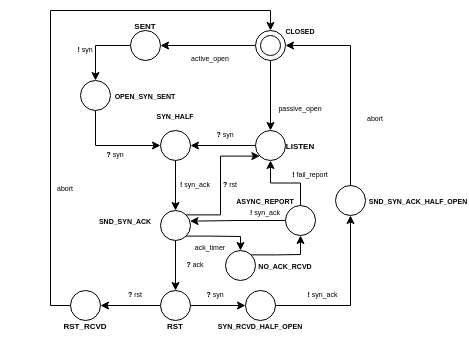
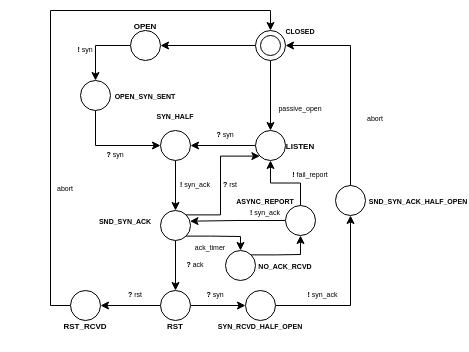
  <mxCell id="0" />
  <mxCell id="1" parent="0" />
  <mxCell id="2" style="edgeStyle=orthogonalEdgeStyle;rounded=0;orthogonalLoop=1;jettySize=auto;html=1;exitX=0.5;exitY=1;exitDx=0;exitDy=0;entryX=0.5;entryY=0;entryDx=0;entryDy=0;fontSize=7;" edge="1" parent="1" source="4" target="8"><mxGeometry relative="1" as="geometry" /></mxCell>
  <mxCell id="3" style="edgeStyle=orthogonalEdgeStyle;rounded=0;orthogonalLoop=1;jettySize=auto;html=1;entryX=1;entryY=0.5;entryDx=0;entryDy=0;fontSize=8;" edge="1" parent="1" source="4" target="27"><mxGeometry relative="1" as="geometry" /></mxCell>
  <mxCell id="4" value="" style="ellipse;whiteSpace=wrap;html=1;aspect=fixed;" vertex="1" parent="1"><mxGeometry x="255" y="30" width="30" height="30" as="geometry" /></mxCell>
  <mxCell id="5" value="" style="ellipse;whiteSpace=wrap;html=1;aspect=fixed;" vertex="1" parent="1"><mxGeometry x="260" y="35" width="20" height="20" as="geometry" /></mxCell>
  <mxCell id="6" value="&lt;b&gt;&lt;font style=&quot;font-size: 7px;&quot;&gt;CLOSED&lt;/font&gt;&lt;/b&gt;" style="text;html=1;strokeColor=none;fillColor=none;align=center;verticalAlign=middle;whiteSpace=wrap;rounded=0;" vertex="1" parent="1"><mxGeometry x="285" y="25" width="30" height="10" as="geometry" /></mxCell>
  <mxCell id="7" style="edgeStyle=orthogonalEdgeStyle;rounded=0;orthogonalLoop=1;jettySize=auto;html=1;exitX=0;exitY=0.5;exitDx=0;exitDy=0;entryX=1;entryY=0.5;entryDx=0;entryDy=0;fontSize=7;" edge="1" parent="1" source="8" target="12"><mxGeometry relative="1" as="geometry" /></mxCell>
  <mxCell id="8" value="" style="ellipse;whiteSpace=wrap;html=1;aspect=fixed;" vertex="1" parent="1"><mxGeometry x="255" y="130" width="30" height="30" as="geometry" /></mxCell>
  <mxCell id="9" value="&lt;br&gt;&lt;div&gt;&lt;span class=&quot;mwe-math-element&quot;&gt;&lt;span style=&quot;display: none;&quot; class=&quot;mwe-math-mathml-inline mwe-math-mathml-a11y&quot;&gt;&lt;math xmlns=&quot;http://www.w3.org/1998/Math/MathML&quot;&gt;&lt;/math&gt;&lt;br&gt;  &lt;br&gt;    &lt;br&gt;    &lt;br&gt;  &lt;br&gt;&lt;/span&gt;&lt;img alt=&quot;{\boldsymbol {\tau }}&quot; style=&quot;vertical-align: -0.338ex; width:1.418ex; height:1.676ex;&quot; aria-hidden=&quot;true&quot; class=&quot;mwe-math-fallback-image-inline&quot; src=&quot;https://wikimedia.org/api/rest_v1/media/math/render/svg/beb1359149db88a28c86f0a3030894b71610a224&quot;&gt;&lt;/span&gt; passive_open&lt;/div&gt;&lt;div&gt;&lt;br&gt;&lt;/div&gt;" style="text;html=1;strokeColor=none;fillColor=none;align=center;verticalAlign=middle;whiteSpace=wrap;rounded=0;fontSize=7;" vertex="1" parent="1"><mxGeometry x="255" y="90" width="90" height="20" as="geometry" /></mxCell>
  <mxCell id="10" value="&lt;b&gt;&lt;font style=&quot;font-size: 8px;&quot;&gt;LISTEN&lt;/font&gt;&lt;/b&gt;" style="text;html=1;strokeColor=none;fillColor=none;align=center;verticalAlign=middle;whiteSpace=wrap;rounded=0;" vertex="1" parent="1"><mxGeometry x="285" y="140" width="30" height="10" as="geometry" /></mxCell>
  <mxCell id="11" style="edgeStyle=orthogonalEdgeStyle;rounded=0;orthogonalLoop=1;jettySize=auto;html=1;exitX=0.5;exitY=1;exitDx=0;exitDy=0;entryX=0.5;entryY=0;entryDx=0;entryDy=0;fontSize=7;" edge="1" parent="1" source="12" target="18"><mxGeometry relative="1" as="geometry" /></mxCell>
  <mxCell id="12" value="" style="ellipse;whiteSpace=wrap;html=1;aspect=fixed;" vertex="1" parent="1"><mxGeometry x="160" y="130" width="30" height="30" as="geometry" /></mxCell>
  <mxCell id="13" value="&lt;font size=&quot;1&quot;&gt;&lt;b style=&quot;font-size: 7px;&quot;&gt;SYN_HALF&lt;/b&gt;&lt;/font&gt;" style="text;html=1;strokeColor=none;fillColor=none;align=center;verticalAlign=middle;whiteSpace=wrap;rounded=0;" vertex="1" parent="1"><mxGeometry x="160" y="110" width="30" height="10" as="geometry" /></mxCell>
  <mxCell id="14" value="&lt;div&gt;&lt;b&gt;? &lt;/b&gt;syn&lt;/div&gt;" style="text;html=1;strokeColor=none;fillColor=none;align=center;verticalAlign=middle;whiteSpace=wrap;rounded=0;fontSize=7;" vertex="1" parent="1"><mxGeometry x="210" y="130" width="30" height="10" as="geometry" /></mxCell>
  <mxCell id="15" style="edgeStyle=orthogonalEdgeStyle;rounded=0;orthogonalLoop=1;jettySize=auto;html=1;exitX=0.5;exitY=1;exitDx=0;exitDy=0;entryX=0.5;entryY=0;entryDx=0;entryDy=0;fontSize=8;" edge="1" parent="1" source="18" target="23"><mxGeometry relative="1" as="geometry" /></mxCell>
  <mxCell id="16" style="edgeStyle=orthogonalEdgeStyle;rounded=0;orthogonalLoop=1;jettySize=auto;html=1;exitX=1;exitY=1;exitDx=0;exitDy=0;fontSize=7;" edge="1" parent="1" source="18" target="50"><mxGeometry relative="1" as="geometry"><Array as="points"><mxPoint x="210" y="236" /><mxPoint x="240" y="236" /></Array></mxGeometry></mxCell>
  <mxCell id="17" style="edgeStyle=orthogonalEdgeStyle;rounded=0;orthogonalLoop=1;jettySize=auto;html=1;exitX=1;exitY=0;exitDx=0;exitDy=0;entryX=0;entryY=1;entryDx=0;entryDy=0;fontSize=7;" edge="1" parent="1" source="18" target="8"><mxGeometry relative="1" as="geometry"><Array as="points"><mxPoint x="220" y="214" /><mxPoint x="220" y="156" /></Array></mxGeometry></mxCell>
  <mxCell id="18" value="" style="ellipse;whiteSpace=wrap;html=1;aspect=fixed;" vertex="1" parent="1"><mxGeometry x="160" y="210" width="30" height="30" as="geometry" /></mxCell>
  <mxCell id="19" value="&lt;div&gt;&lt;font size=&quot;1&quot;&gt;&lt;b style=&quot;font-size: 7px;&quot;&gt;SND_SYN_ACK&lt;/b&gt;&lt;/font&gt;&lt;/div&gt;" style="text;html=1;strokeColor=none;fillColor=none;align=center;verticalAlign=middle;whiteSpace=wrap;rounded=0;" vertex="1" parent="1"><mxGeometry x="110" y="215" width="30" height="10" as="geometry" /></mxCell>
  <mxCell id="20" value="&lt;div&gt;&lt;b&gt;! &lt;/b&gt;syn_ack&lt;/div&gt;" style="text;html=1;strokeColor=none;fillColor=none;align=center;verticalAlign=middle;whiteSpace=wrap;rounded=0;fontSize=7;" vertex="1" parent="1"><mxGeometry x="175" y="180" width="40" height="10" as="geometry" /></mxCell>
  <mxCell id="21" style="edgeStyle=orthogonalEdgeStyle;rounded=0;orthogonalLoop=1;jettySize=auto;html=1;exitX=0;exitY=0.5;exitDx=0;exitDy=0;entryX=1;entryY=0.5;entryDx=0;entryDy=0;fontSize=7;" edge="1" parent="1" source="23" target="36"><mxGeometry relative="1" as="geometry" /></mxCell>
  <mxCell id="22" style="edgeStyle=orthogonalEdgeStyle;rounded=0;orthogonalLoop=1;jettySize=auto;html=1;exitX=1;exitY=0.5;exitDx=0;exitDy=0;fontSize=8;" edge="1" parent="1" source="23" target="41"><mxGeometry relative="1" as="geometry" /></mxCell>
  <mxCell id="23" value="" style="ellipse;whiteSpace=wrap;html=1;aspect=fixed;" vertex="1" parent="1"><mxGeometry x="160" y="290" width="30" height="30" as="geometry" /></mxCell>
  <mxCell id="24" value="&lt;font style=&quot;font-size: 8px;&quot;&gt;&lt;b&gt;RST&lt;/b&gt;&lt;/font&gt;" style="text;html=1;strokeColor=none;fillColor=none;align=center;verticalAlign=middle;whiteSpace=wrap;rounded=0;" vertex="1" parent="1"><mxGeometry x="160" y="320" width="30" height="10" as="geometry" /></mxCell>
  <mxCell id="25" value="&lt;div&gt;&lt;b&gt;?&lt;/b&gt; ack&lt;/div&gt;" style="text;html=1;strokeColor=none;fillColor=none;align=center;verticalAlign=middle;whiteSpace=wrap;rounded=0;fontSize=7;" vertex="1" parent="1"><mxGeometry x="180" y="260" width="30" height="10" as="geometry" /></mxCell>
  <mxCell id="26" style="edgeStyle=orthogonalEdgeStyle;rounded=0;orthogonalLoop=1;jettySize=auto;html=1;exitX=0;exitY=0.5;exitDx=0;exitDy=0;entryX=0.5;entryY=0;entryDx=0;entryDy=0;fontSize=8;" edge="1" parent="1" source="27" target="31"><mxGeometry relative="1" as="geometry" /></mxCell>
  <mxCell id="27" value="" style="ellipse;whiteSpace=wrap;html=1;aspect=fixed;" vertex="1" parent="1"><mxGeometry x="130" y="30" width="30" height="30" as="geometry" /></mxCell>
- <mxCell id="28" value="&lt;br&gt;&lt;div&gt;&lt;span class=&quot;mwe-math-element&quot;&gt;&lt;span style=&quot;display: none;&quot; class=&quot;mwe-math-mathml-inline mwe-math-mathml-a11y&quot;&gt;&lt;math xmlns=&quot;http://www.w3.org/1998/Math/MathML&quot;&gt;&lt;/math&gt;&lt;br&gt;  &lt;br&gt;    &lt;br&gt;    &lt;br&gt;  &lt;br&gt;&lt;/span&gt;&lt;img alt=&quot;{\boldsymbol {\tau }}&quot; style=&quot;vertical-align: -0.338ex; width:1.418ex; height:1.676ex;&quot; aria-hidden=&quot;true&quot; class=&quot;mwe-math-fallback-image-inline&quot; src=&quot;https://wikimedia.org/api/rest_v1/media/math/render/svg/beb1359149db88a28c86f0a3030894b71610a224&quot;&gt; &lt;/span&gt;active_open&lt;/div&gt;&lt;div&gt;&lt;br&gt;&lt;/div&gt;" style="text;html=1;strokeColor=none;fillColor=none;align=center;verticalAlign=middle;whiteSpace=wrap;rounded=0;fontSize=7;" vertex="1" parent="1"><mxGeometry x="165" y="40" width="90" height="20" as="geometry" /></mxCell>
- <mxCell id="29" value="&lt;font style=&quot;font-size: 8px;&quot;&gt;&lt;b&gt;SENT&lt;/b&gt;&lt;/font&gt;" style="text;html=1;strokeColor=none;fillColor=none;align=center;verticalAlign=middle;whiteSpace=wrap;rounded=0;" vertex="1" parent="1"><mxGeometry x="130" y="20" width="30" height="10" as="geometry" /></mxCell>
+ <mxCell id="29" value="&lt;font style=&quot;font-size: 8px;&quot;&gt;&lt;b&gt;OPEN&lt;/b&gt;&lt;/font&gt;" style="text;html=1;strokeColor=none;fillColor=none;align=center;verticalAlign=middle;whiteSpace=wrap;rounded=0;" vertex="1" parent="1"><mxGeometry x="130" y="20" width="30" height="10" as="geometry" /></mxCell>
  <mxCell id="30" style="edgeStyle=orthogonalEdgeStyle;rounded=0;orthogonalLoop=1;jettySize=auto;html=1;entryX=0;entryY=0.5;entryDx=0;entryDy=0;fontSize=7;" edge="1" parent="1" source="31" target="12"><mxGeometry relative="1" as="geometry"><Array as="points"><mxPoint x="95" y="145" /></Array></mxGeometry></mxCell>
  <mxCell id="31" value="" style="ellipse;whiteSpace=wrap;html=1;aspect=fixed;" vertex="1" parent="1"><mxGeometry x="80" y="80" width="30" height="30" as="geometry" /></mxCell>
  <mxCell id="32" value="&lt;div&gt;&lt;b&gt;!&lt;/b&gt; syn&lt;/div&gt;" style="text;html=1;strokeColor=none;fillColor=none;align=center;verticalAlign=middle;whiteSpace=wrap;rounded=0;fontSize=7;" vertex="1" parent="1"><mxGeometry x="70" y="45" width="30" height="10" as="geometry" /></mxCell>
  <mxCell id="33" value="&lt;font style=&quot;font-size: 7px;&quot;&gt;&lt;b&gt;&lt;font style=&quot;font-size: 7px;&quot;&gt;OPEN&lt;/font&gt;&lt;font style=&quot;font-size: 7px;&quot;&gt;_SYN_SENT&lt;/font&gt;&lt;/b&gt;&lt;/font&gt;" style="text;html=1;strokeColor=none;fillColor=none;align=center;verticalAlign=middle;whiteSpace=wrap;rounded=0;" vertex="1" parent="1"><mxGeometry x="130" y="90" width="30" height="10" as="geometry" /></mxCell>
  <mxCell id="34" value="&lt;b&gt;?&lt;/b&gt; syn" style="text;html=1;strokeColor=none;fillColor=none;align=center;verticalAlign=middle;whiteSpace=wrap;rounded=0;fontSize=7;" vertex="1" parent="1"><mxGeometry x="100" y="150" width="30" height="10" as="geometry" /></mxCell>
  <mxCell id="35" style="edgeStyle=orthogonalEdgeStyle;rounded=0;orthogonalLoop=1;jettySize=auto;html=1;exitX=0;exitY=0.5;exitDx=0;exitDy=0;entryX=0.5;entryY=0;entryDx=0;entryDy=0;fontSize=8;" edge="1" parent="1" source="36" target="4"><mxGeometry relative="1" as="geometry" /></mxCell>
  <mxCell id="36" value="" style="ellipse;whiteSpace=wrap;html=1;aspect=fixed;" vertex="1" parent="1"><mxGeometry x="70" y="290" width="30" height="30" as="geometry" /></mxCell>
  <mxCell id="37" value="&lt;b&gt;?&lt;/b&gt; rst" style="text;html=1;strokeColor=none;fillColor=none;align=center;verticalAlign=middle;whiteSpace=wrap;rounded=0;fontSize=7;" vertex="1" parent="1"><mxGeometry x="120" y="290" width="30" height="10" as="geometry" /></mxCell>
  <mxCell id="38" value="&lt;font style=&quot;font-size: 8px;&quot;&gt;&lt;b&gt;RST_RCVD&lt;/b&gt;&lt;/font&gt;" style="text;html=1;strokeColor=none;fillColor=none;align=center;verticalAlign=middle;whiteSpace=wrap;rounded=0;" vertex="1" parent="1"><mxGeometry x="70" y="320" width="30" height="10" as="geometry" /></mxCell>
  <mxCell id="39" value="&lt;br&gt;&lt;div&gt;&lt;span class=&quot;mwe-math-element&quot;&gt;&lt;span style=&quot;display: none;&quot; class=&quot;mwe-math-mathml-inline mwe-math-mathml-a11y&quot;&gt;&lt;math xmlns=&quot;http://www.w3.org/1998/Math/MathML&quot;&gt;&lt;/math&gt;&lt;br&gt;  &lt;br&gt;    &lt;br&gt;    &lt;br&gt;  &lt;br&gt;&lt;/span&gt;&lt;img alt=&quot;{\boldsymbol {\tau }}&quot; style=&quot;vertical-align: -0.338ex; width:1.418ex; height:1.676ex;&quot; aria-hidden=&quot;true&quot; class=&quot;mwe-math-fallback-image-inline&quot; src=&quot;https://wikimedia.org/api/rest_v1/media/math/render/svg/beb1359149db88a28c86f0a3030894b71610a224&quot;&gt;&lt;/span&gt; abort&lt;/div&gt;&lt;div&gt;&lt;br&gt;&lt;/div&gt;" style="text;html=1;strokeColor=none;fillColor=none;align=center;verticalAlign=middle;whiteSpace=wrap;rounded=0;fontSize=7;" vertex="1" parent="1"><mxGeometry y="170" width="90" height="20" as="geometry" x="20" /></mxCell>
  <mxCell id="40" style="edgeStyle=orthogonalEdgeStyle;rounded=0;orthogonalLoop=1;jettySize=auto;html=1;exitX=1;exitY=0.5;exitDx=0;exitDy=0;fontSize=7;" edge="1" parent="1" source="41" target="45"><mxGeometry relative="1" as="geometry" /></mxCell>
  <mxCell id="41" value="" style="ellipse;whiteSpace=wrap;html=1;aspect=fixed;fontSize=8;" vertex="1" parent="1"><mxGeometry x="245" y="290" width="30" height="30" as="geometry" /></mxCell>
  <mxCell id="42" value="&lt;div&gt;&lt;b&gt;? &lt;/b&gt;syn&lt;/div&gt;" style="text;html=1;strokeColor=none;fillColor=none;align=center;verticalAlign=middle;whiteSpace=wrap;rounded=0;fontSize=7;" vertex="1" parent="1"><mxGeometry x="200" y="290" width="30" height="10" as="geometry" /></mxCell>
  <mxCell id="43" value="&lt;b&gt;&lt;font style=&quot;font-size: 7px;&quot;&gt;&lt;span style=&quot;&quot;&gt;SYN_RCVD&lt;/span&gt;_HALF_OPEN&lt;/font&gt;&lt;/b&gt;" style="text;html=1;strokeColor=none;fillColor=none;align=center;verticalAlign=middle;whiteSpace=wrap;rounded=0;" vertex="1" parent="1"><mxGeometry x="245" y="320" width="30" height="10" as="geometry" /></mxCell>
  <mxCell id="44" style="edgeStyle=orthogonalEdgeStyle;rounded=0;orthogonalLoop=1;jettySize=auto;html=1;exitX=0.5;exitY=0;exitDx=0;exitDy=0;entryX=1;entryY=0.5;entryDx=0;entryDy=0;fontSize=7;" edge="1" parent="1" source="45" target="4"><mxGeometry relative="1" as="geometry" /></mxCell>
  <mxCell id="45" value="" style="ellipse;whiteSpace=wrap;html=1;aspect=fixed;fontSize=8;" vertex="1" parent="1"><mxGeometry x="335" y="185" width="30" height="30" as="geometry" /></mxCell>
  <mxCell id="46" value="&lt;div&gt;&lt;b&gt;! &lt;/b&gt;syn_ack&lt;/div&gt;" style="text;html=1;strokeColor=none;fillColor=none;align=center;verticalAlign=middle;whiteSpace=wrap;rounded=0;fontSize=7;" vertex="1" parent="1"><mxGeometry x="305" y="290" width="35" height="10" as="geometry" /></mxCell>
  <mxCell id="47" value="&lt;b&gt;&lt;font style=&quot;font-size: 7px;&quot;&gt;SND_SYN_ACK_HALF_OPEN&lt;/font&gt;&lt;/b&gt;" style="text;html=1;strokeColor=none;fillColor=none;align=center;verticalAlign=middle;whiteSpace=wrap;rounded=0;" vertex="1" parent="1"><mxGeometry x="403" y="195" width="30" height="10" as="geometry" /></mxCell>
  <mxCell id="48" value="&lt;br&gt;&lt;div&gt;&lt;span class=&quot;mwe-math-element&quot;&gt;&lt;span style=&quot;display: none;&quot; class=&quot;mwe-math-mathml-inline mwe-math-mathml-a11y&quot;&gt;&lt;math xmlns=&quot;http://www.w3.org/1998/Math/MathML&quot;&gt;&lt;/math&gt;&lt;br&gt;  &lt;br&gt;    &lt;br&gt;    &lt;br&gt;  &lt;br&gt;&lt;/span&gt;&lt;img alt=&quot;{\boldsymbol {\tau }}&quot; style=&quot;vertical-align: -0.338ex; width:1.418ex; height:1.676ex;&quot; aria-hidden=&quot;true&quot; class=&quot;mwe-math-fallback-image-inline&quot; src=&quot;https://wikimedia.org/api/rest_v1/media/math/render/svg/beb1359149db88a28c86f0a3030894b71610a224&quot;&gt;&lt;/span&gt; abort&lt;/div&gt;&lt;div&gt;&lt;br&gt;&lt;/div&gt;" style="text;html=1;strokeColor=none;fillColor=none;align=center;verticalAlign=middle;whiteSpace=wrap;rounded=0;fontSize=7;" vertex="1" parent="1"><mxGeometry x="330" y="100" width="90" height="20" as="geometry" /></mxCell>
  <mxCell id="49" style="edgeStyle=orthogonalEdgeStyle;rounded=0;orthogonalLoop=1;jettySize=auto;html=1;exitX=1;exitY=0;exitDx=0;exitDy=0;fontSize=7;" edge="1" parent="1" source="50" target="55"><mxGeometry relative="1" as="geometry"><Array as="points"><mxPoint x="275" y="254" /><mxPoint x="295" y="254" /></Array></mxGeometry></mxCell>
  <mxCell id="50" value="" style="ellipse;whiteSpace=wrap;html=1;aspect=fixed;fontSize=7;" vertex="1" parent="1"><mxGeometry x="225" y="250" width="30" height="30" as="geometry" /></mxCell>
  <mxCell id="51" value="&lt;font size=&quot;1&quot;&gt;&lt;b style=&quot;font-size: 7px;&quot;&gt;NO_ACK_RCVD&lt;/b&gt;&lt;/font&gt;" style="text;html=1;strokeColor=none;fillColor=none;align=center;verticalAlign=middle;whiteSpace=wrap;rounded=0;" vertex="1" parent="1"><mxGeometry x="270" y="260" width="30" height="10" as="geometry" /></mxCell>
  <mxCell id="52" value="&lt;br&gt;&lt;div&gt;&lt;span class=&quot;mwe-math-element&quot;&gt;&lt;span style=&quot;display: none;&quot; class=&quot;mwe-math-mathml-inline mwe-math-mathml-a11y&quot;&gt;&lt;math xmlns=&quot;http://www.w3.org/1998/Math/MathML&quot;&gt;&lt;/math&gt;&lt;br&gt;  &lt;br&gt;    &lt;br&gt;    &lt;br&gt;  &lt;br&gt;&lt;/span&gt;&lt;img alt=&quot;{\boldsymbol {\tau }}&quot; style=&quot;vertical-align: -0.338ex; width:1.418ex; height:1.676ex;&quot; aria-hidden=&quot;true&quot; class=&quot;mwe-math-fallback-image-inline&quot; src=&quot;https://wikimedia.org/api/rest_v1/media/math/render/svg/beb1359149db88a28c86f0a3030894b71610a224&quot;&gt;&lt;/span&gt; ack_timer&lt;/div&gt;" style="text;html=1;strokeColor=none;fillColor=none;align=center;verticalAlign=middle;whiteSpace=wrap;rounded=0;fontSize=7;" vertex="1" parent="1"><mxGeometry x="165" y="225" width="90" height="20" as="geometry" /></mxCell>
  <mxCell id="53" style="edgeStyle=orthogonalEdgeStyle;rounded=0;orthogonalLoop=1;jettySize=auto;html=1;exitX=0.5;exitY=0;exitDx=0;exitDy=0;entryX=0.5;entryY=1;entryDx=0;entryDy=0;fontSize=7;" edge="1" parent="1" source="55" target="8"><mxGeometry relative="1" as="geometry" /></mxCell>
  <mxCell id="54" style="edgeStyle=orthogonalEdgeStyle;rounded=0;orthogonalLoop=1;jettySize=auto;html=1;exitX=0;exitY=0.5;exitDx=0;exitDy=0;entryX=0.983;entryY=0.356;entryDx=0;entryDy=0;entryPerimeter=0;fontSize=7;" edge="1" parent="1" source="55" target="18"><mxGeometry relative="1" as="geometry" /></mxCell>
  <mxCell id="55" value="" style="ellipse;whiteSpace=wrap;html=1;aspect=fixed;fontSize=7;" vertex="1" parent="1"><mxGeometry x="285" y="205" width="30" height="30" as="geometry" /></mxCell>
  <mxCell id="56" value="&lt;div&gt;&lt;b&gt;! &lt;/b&gt;fail_report&lt;/div&gt;" style="text;html=1;strokeColor=none;fillColor=none;align=center;verticalAlign=middle;whiteSpace=wrap;rounded=0;fontSize=7;" vertex="1" parent="1"><mxGeometry x="290" y="170" width="40" height="10" as="geometry" /></mxCell>
  <mxCell id="57" value="&lt;div&gt;&lt;b&gt;!&lt;/b&gt; syn_ack&lt;/div&gt;" style="text;html=1;strokeColor=none;fillColor=none;align=center;verticalAlign=middle;whiteSpace=wrap;rounded=0;fontSize=7;" vertex="1" parent="1"><mxGeometry x="245" y="205" width="40" height="15" as="geometry" /></mxCell>
  <mxCell id="58" value="&lt;b&gt;?&lt;/b&gt; rst" style="text;html=1;strokeColor=none;fillColor=none;align=center;verticalAlign=middle;whiteSpace=wrap;rounded=0;fontSize=7;" vertex="1" parent="1"><mxGeometry x="215" y="180" width="30" height="10" as="geometry" /></mxCell>
  <mxCell id="59" value="&lt;b&gt;&lt;font style=&quot;font-size: 7px;&quot;&gt;ASYNC_REPORT&lt;/font&gt;&lt;/b&gt;" style="text;html=1;strokeColor=none;fillColor=none;align=center;verticalAlign=middle;whiteSpace=wrap;rounded=0;" vertex="1" parent="1"><mxGeometry x="250" y="195" width="30" height="10" as="geometry" /></mxCell>
